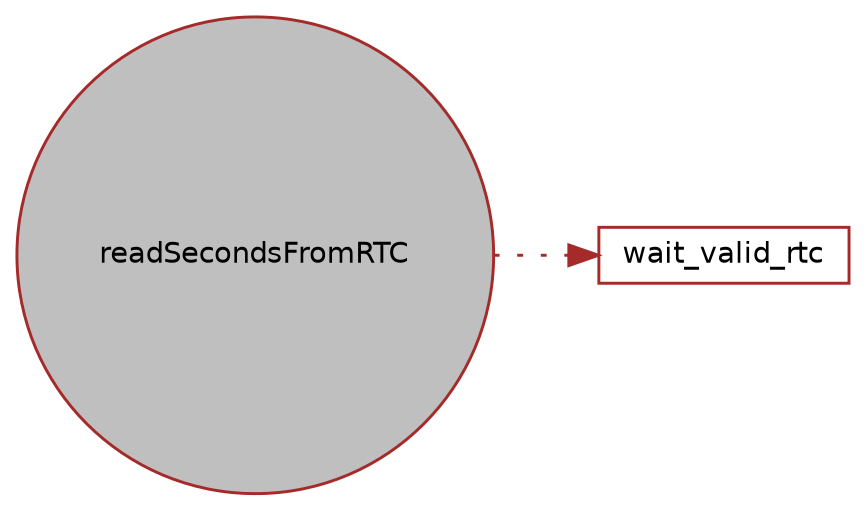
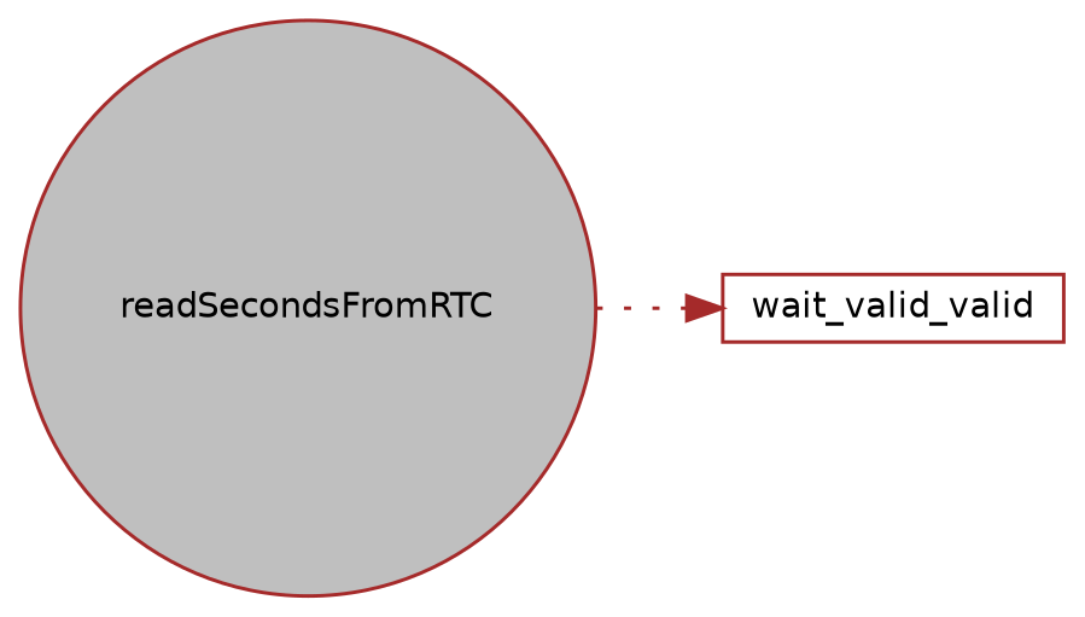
  digraph {
    rankdir=LR
    node [color=brown fontname=Helvetica fontsize=10 style=filled]
    n1 [fillcolor=grey75 fontcolor=black height=0.2 label=readSecondsFromRTC shape=circle width=0.4]
-   n2 [fillcolor=white height=0.2 label=wait_valid_rtc shape=box width=0.4]
+   n2 [fillcolor=white height=0.2 label=wait_valid_valid shape=box width=0.4]
    n1 -> n2 [color=brown fontname=Helvetica fontsize=10 labelfontname=Helvetica labelfontsize=10 style=dotted]
  }
